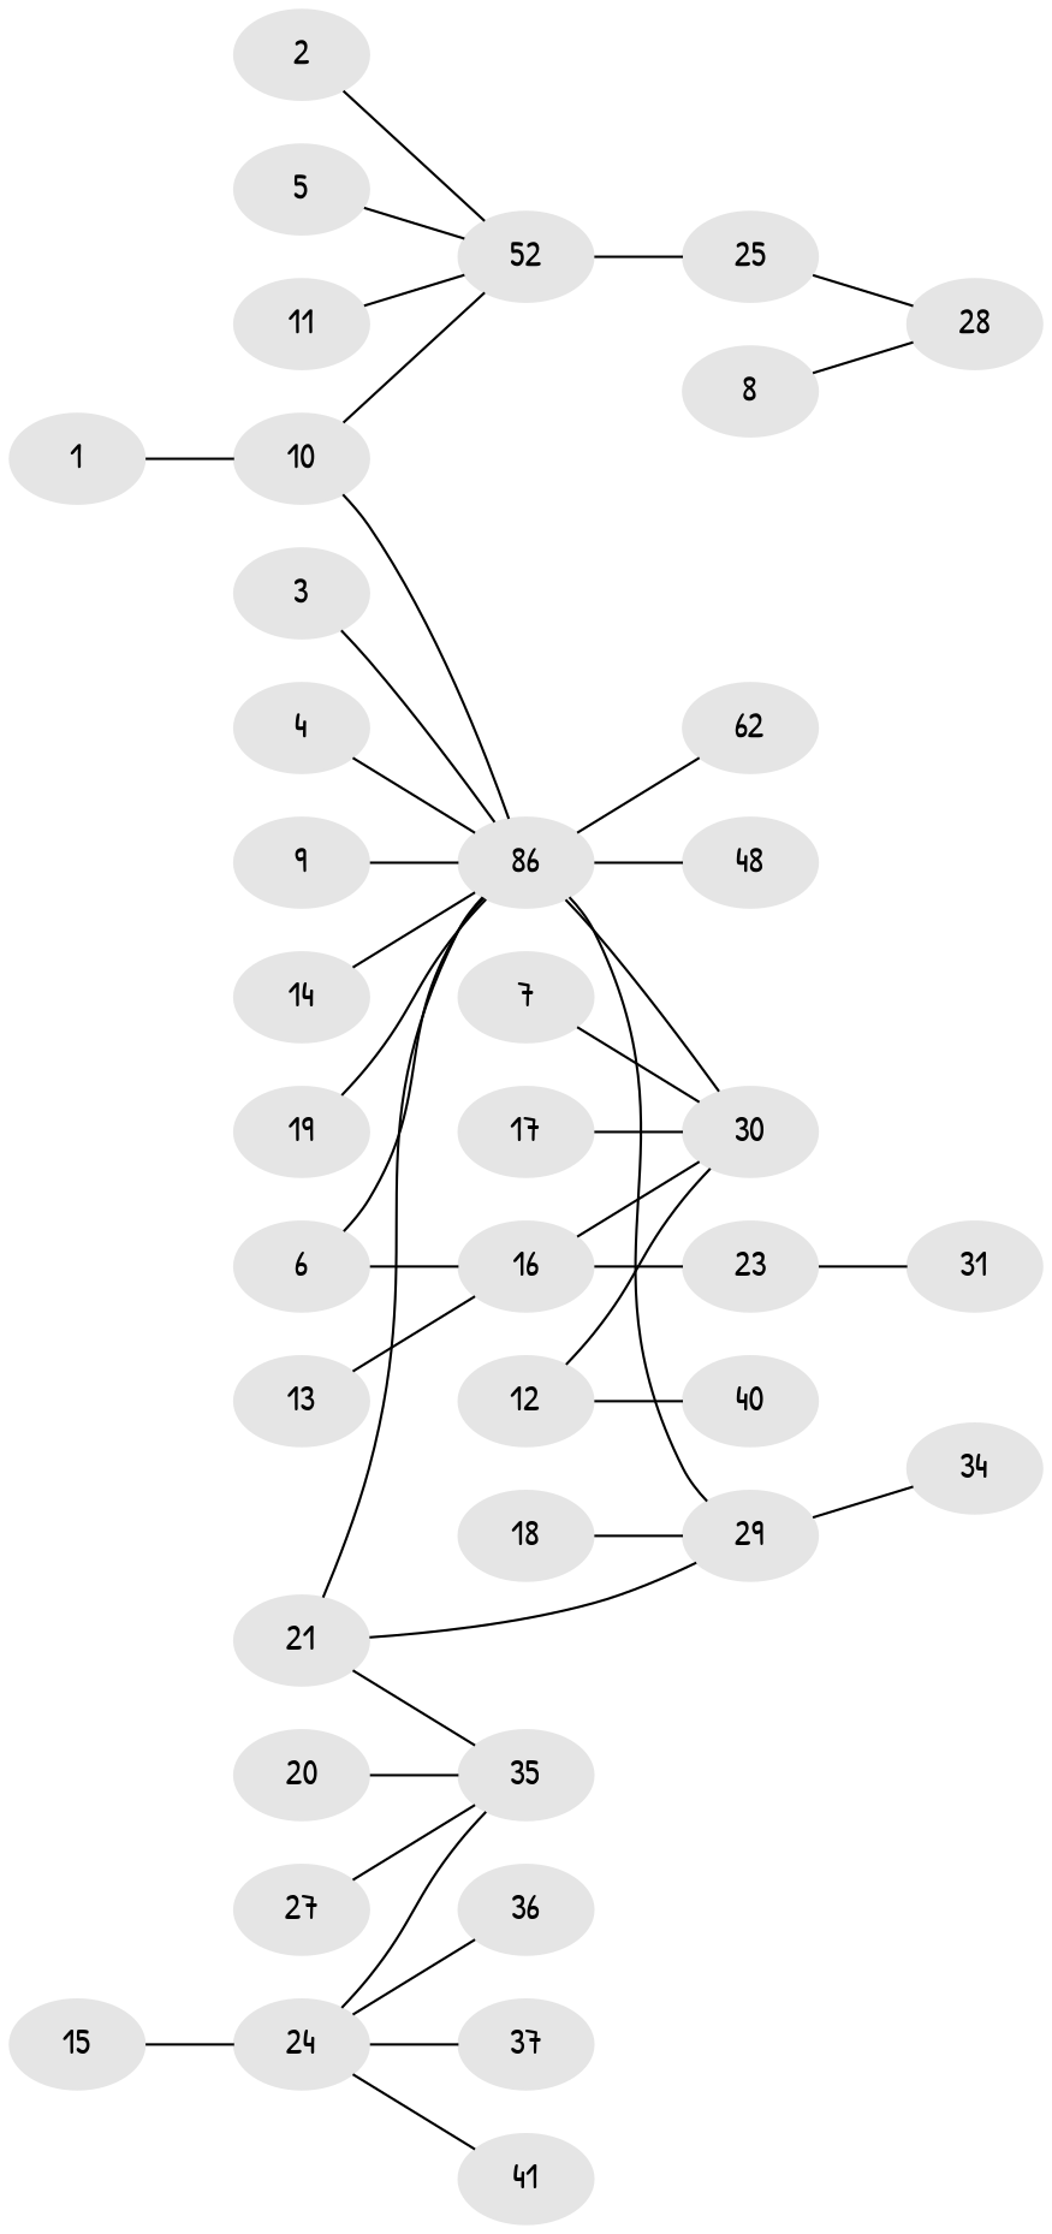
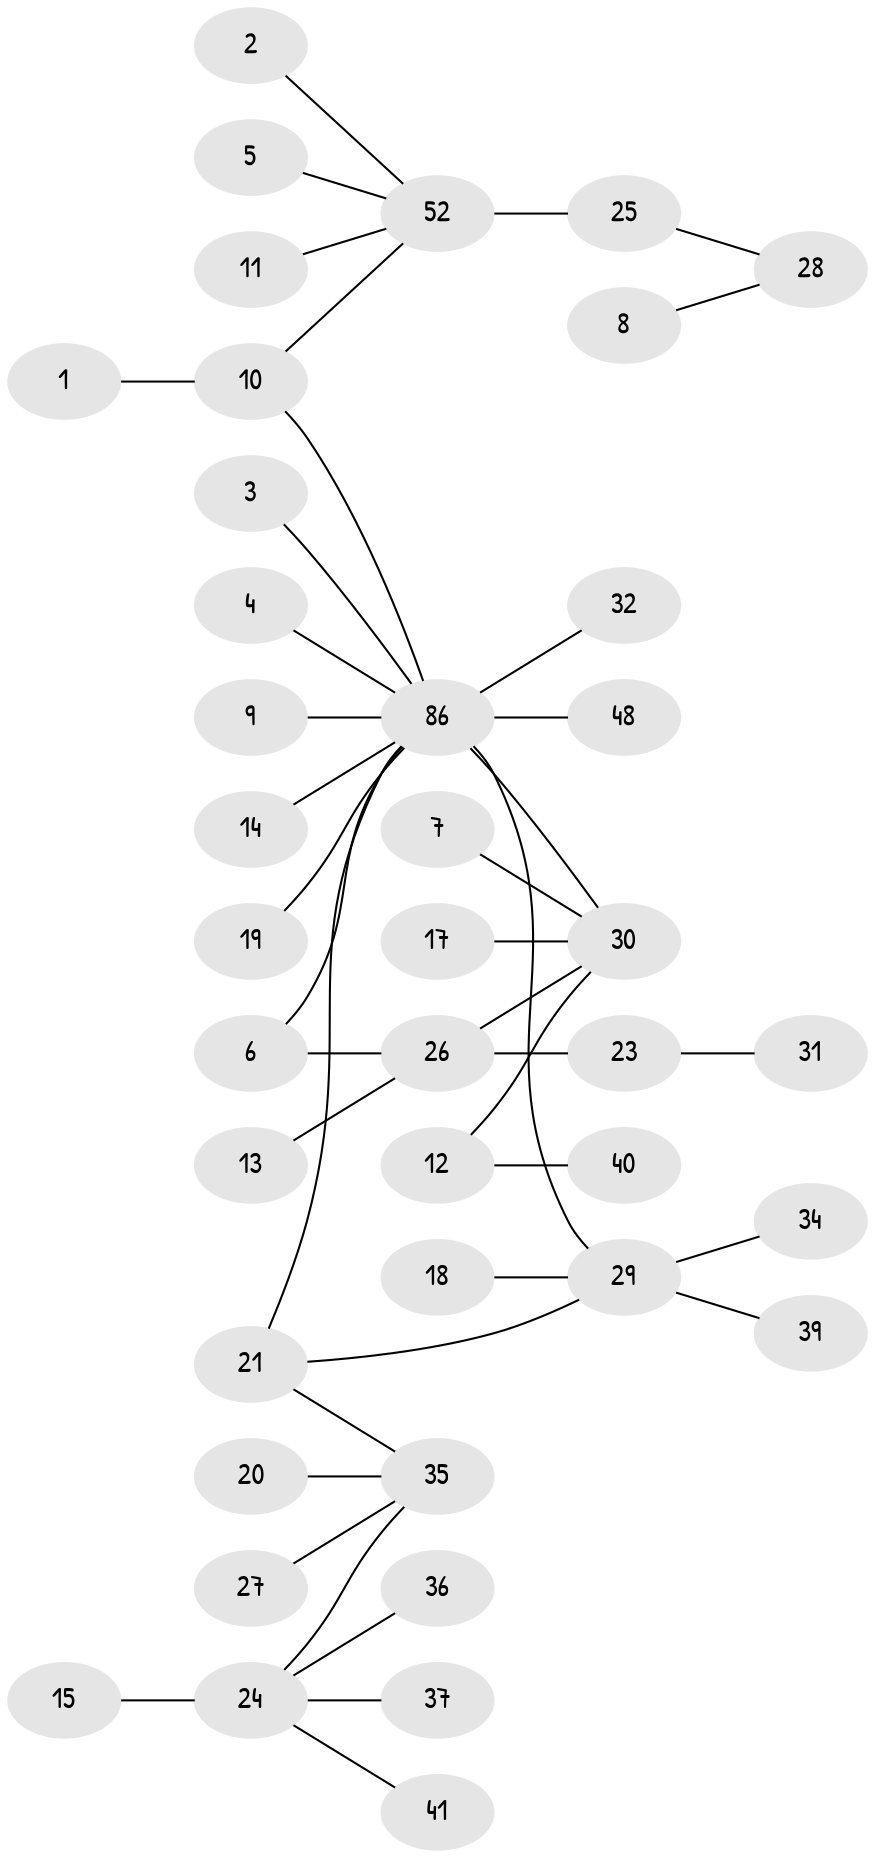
  graph {
    fontname="Patrick Hand"
    rankdir=LR
    node [color=gray90 fontname="Patrick Hand" style=filled]
    edge [fontname="Patrick Hand" weight=1.0]
    1
    10
    n3 [label=52]
    n4 [label=86]
    2
    25
    3
    30
    29
-   32 [label=62]
+   32
    n11 [label=48]
    4
    5
    6
-   16
+   16 [label=26]
    23
    7
    8
    28
    9
    11
    12
    40
    13
    14
    15
    24
    35
    36
    37
    41
    31
    17
    18
    34
+   39
    19
    20
    21
    27
    1 -- 10
    10 -- n3
    10 -- n4
    n3 -- 25
    n4 -- 30
    n4 -- 29
    n4 -- 32
    n4 -- n11 [weight=2.0]
    2 -- n3
    25 -- 28
    3 -- n4
    29 -- 34
+   29 -- 39
    4 -- n4
    5 -- n3
    6 -- n4
    6 -- 16
    16 -- 30
    16 -- 23
    23 -- 31
    7 -- 30
    8 -- 28
    9 -- n4
    11 -- n3
    12 -- 30
    12 -- 40
    13 -- 16
    14 -- n4
    15 -- 24
    24 -- 35
    24 -- 36
    24 -- 37
    24 -- 41
    17 -- 30
    18 -- 29
    19 -- n4
    20 -- 35
    21 -- n4
    21 -- 29
    21 -- 35
    27 -- 35
  }
